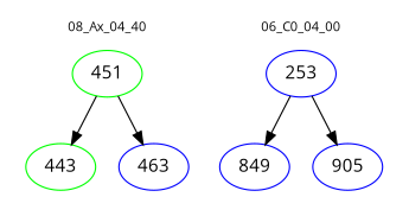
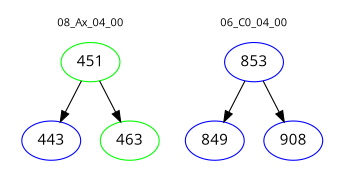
  digraph {
    fontname="Open Sans"
    node [color=blue fontname="Open Sans"]
    edge [color=black fontname="Open Sans"]
    n1 [color=green label=451]
-   n2 [color=green label=443]
-   n3 [label=463]
-   n4 [label=253]
+   n2 [label=443]
+   n3 [color=green label=463]
+   n4 [label=853]
    n5 [label=849]
-   n6 [label=905]
+   n6 [label=908]
    subgraph cluster_1 {
      color=white
      fontsize=10
-     label="08_Ax_04_40"
+     label="08_Ax_04_00"
      n1
      n2
      n3
    }
    subgraph cluster_2 {
      color=white
      fontsize=10
      label="06_C0_04_00"
      n4
      n5
      n6
    }
    n1 -> n2
    n1 -> n3
    n4 -> n5
    n4 -> n6
  }
